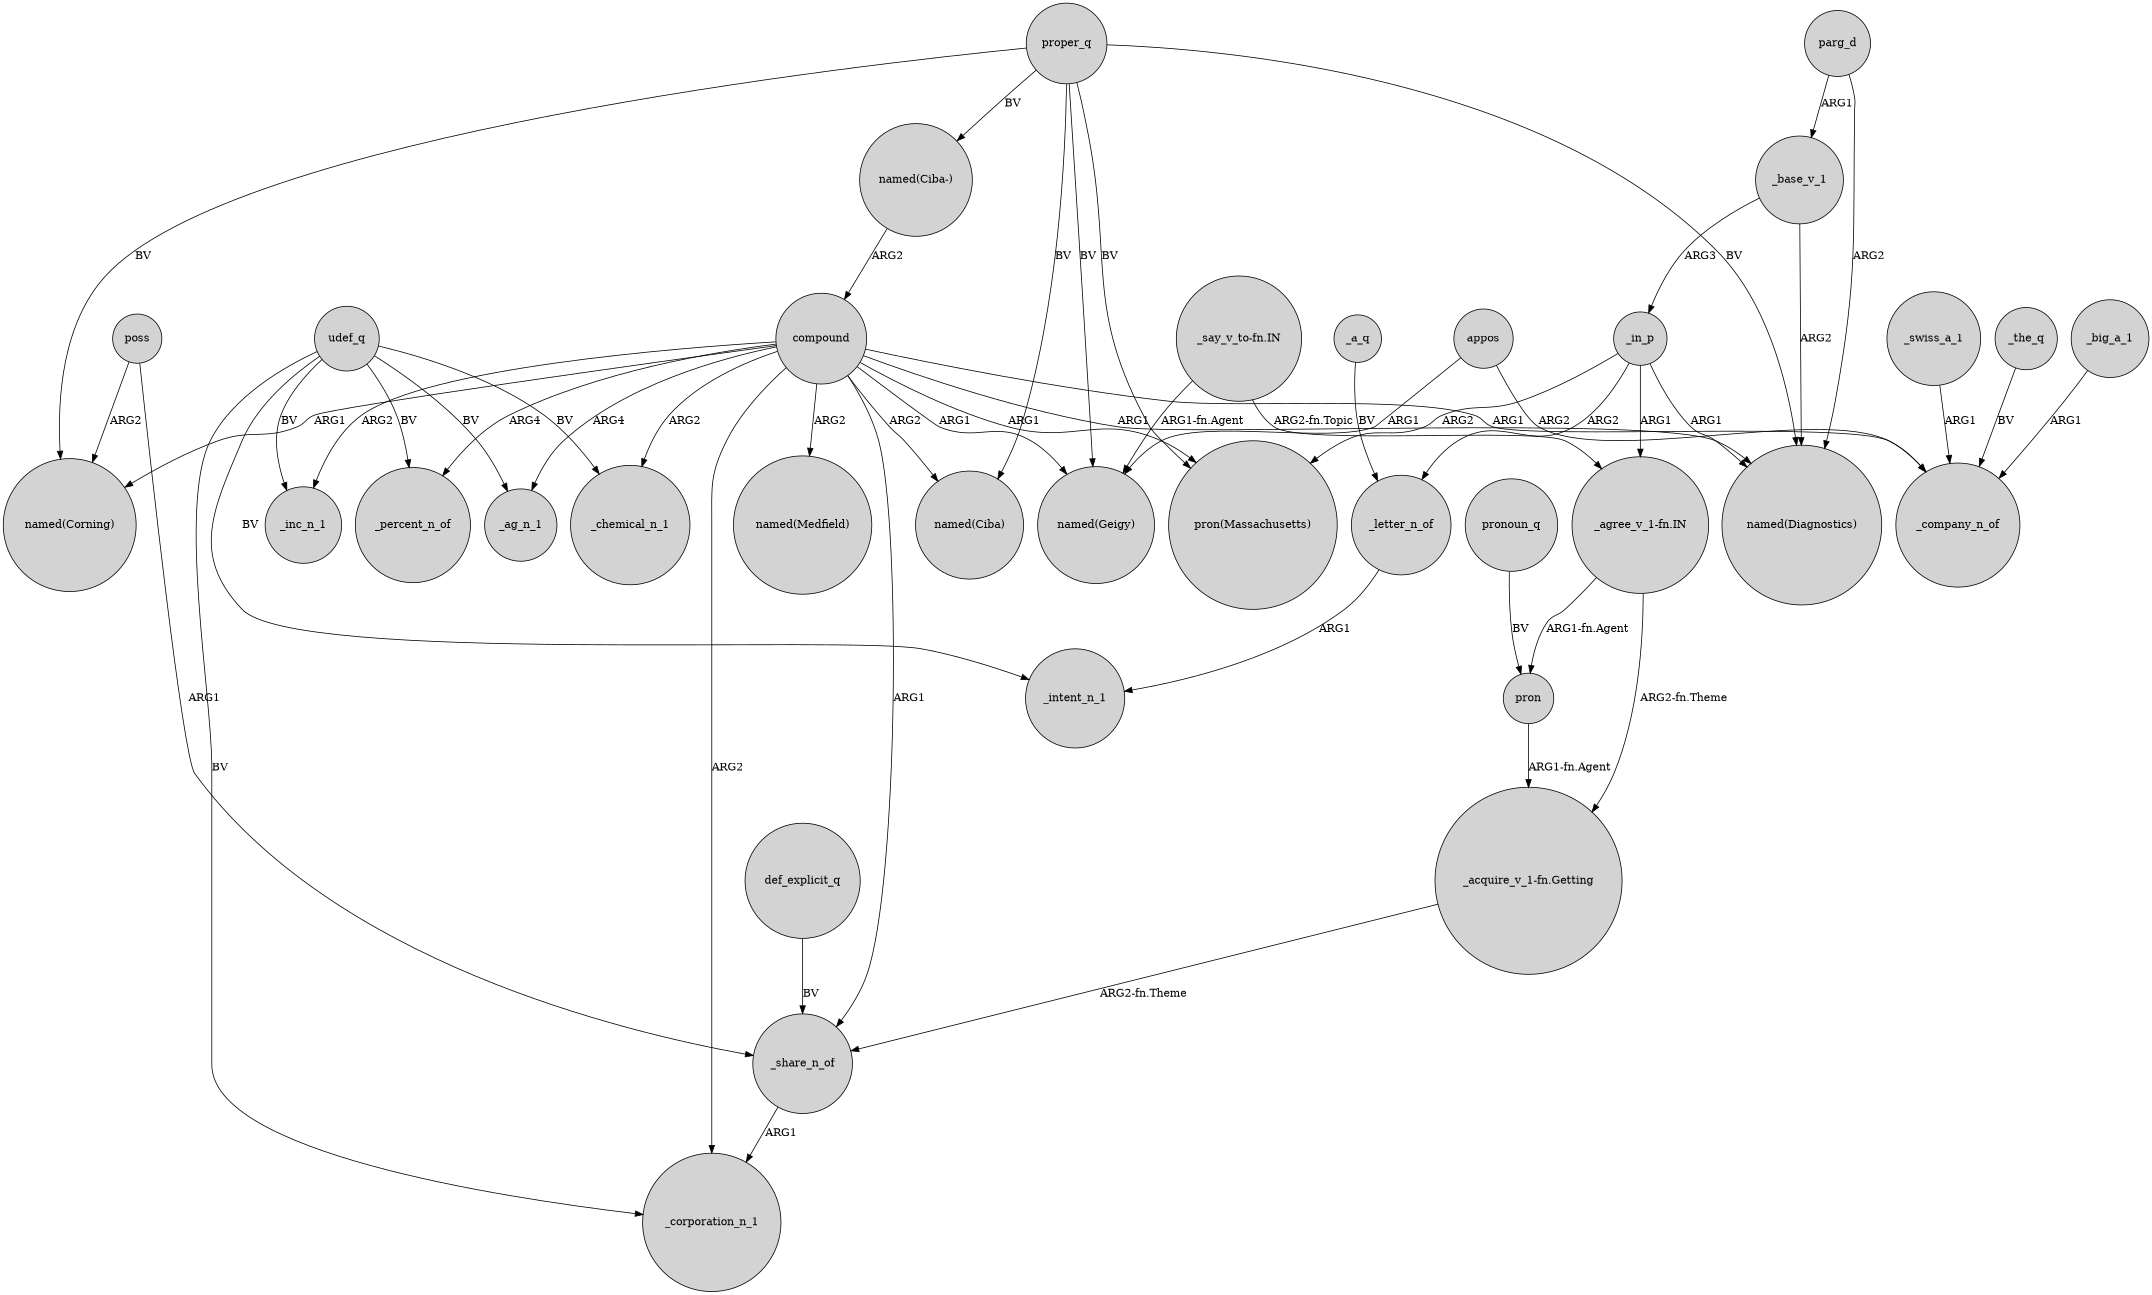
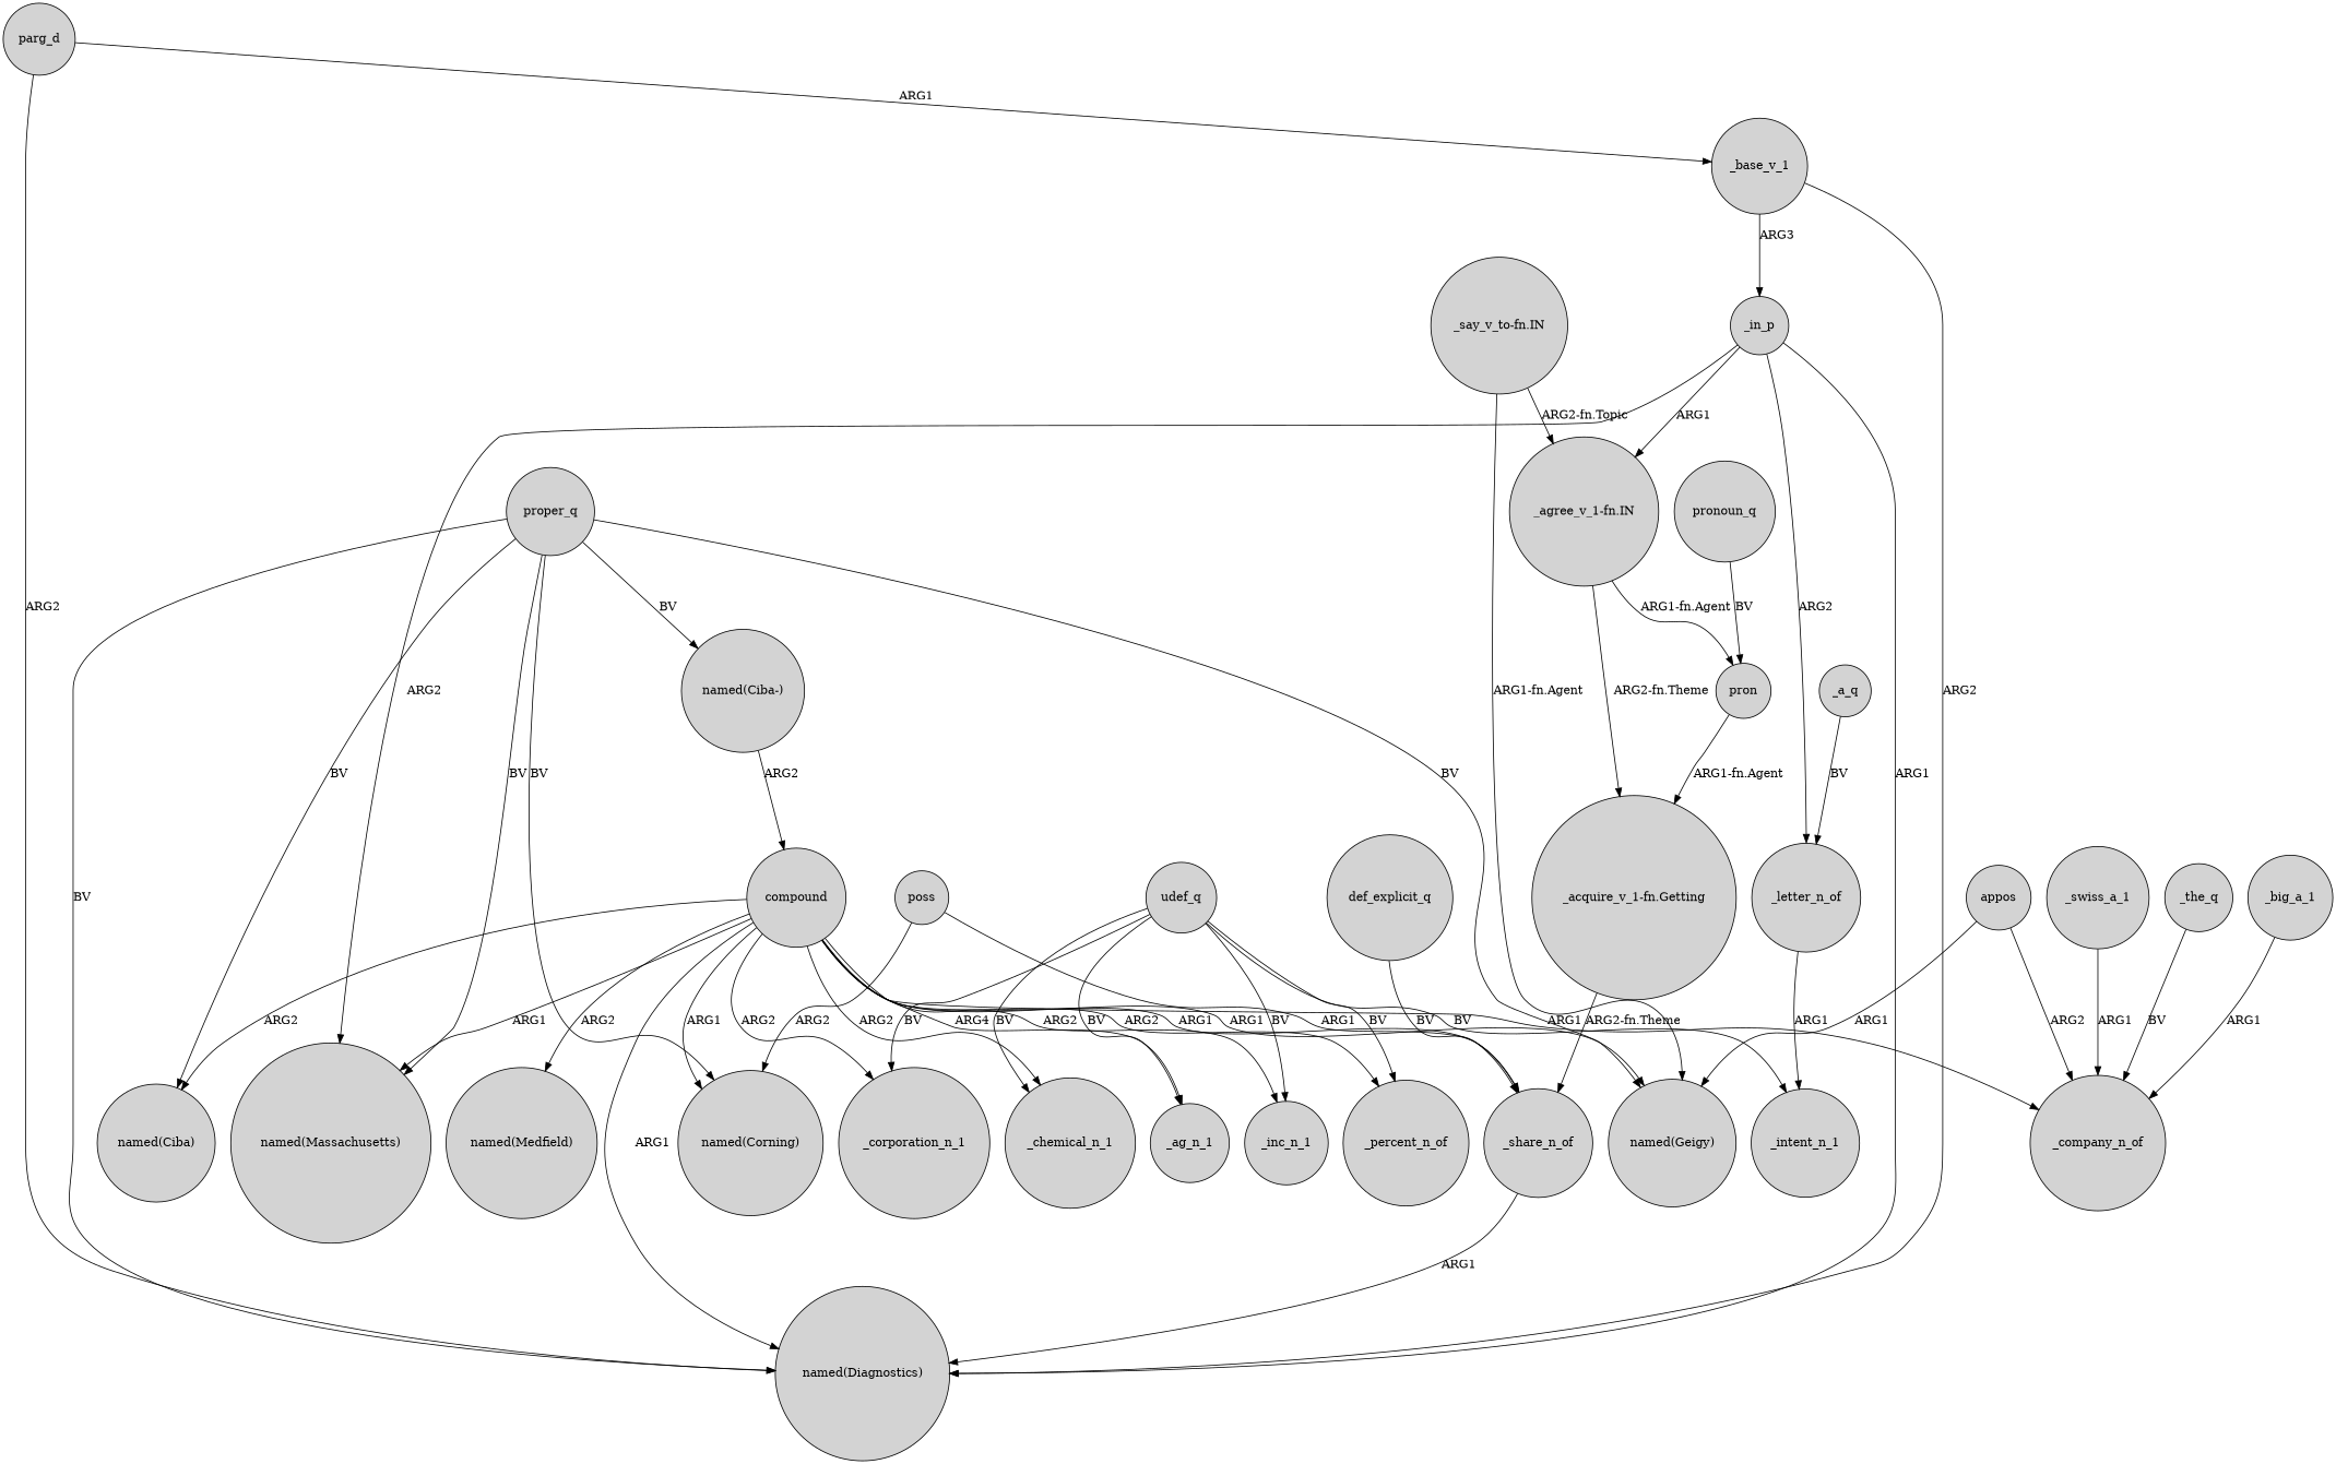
  digraph {
    node [shape=circle style=filled]
    proper_q
    "named(Corning)"
    "named(Geigy)"
    "named(Ciba)"
    "named(Diagnostics)"
-   "named(Massachusetts)" [label="pron(Massachusetts)"]
+   "named(Massachusetts)"
    "named(Ciba-)"
    compound
    udef_q
    _inc_n_1
    _corporation_n_1
    _ag_n_1
    _percent_n_of
    _chemical_n_1
    _intent_n_1
    _swiss_a_1
    _company_n_of
    "named(Medfield)"
    _share_n_of
    "_agree_v_1-fn.IN"
    pron
    "_acquire_v_1-fn.Getting"
    _base_v_1
    _in_p
    _letter_n_of
    "_say_v_to-fn.IN"
    _the_q
    _big_a_1
    pronoun_q
    poss
    appos
    parg_d
    _a_q
    def_explicit_q
    proper_q -> "named(Corning)" [label=BV]
    proper_q -> "named(Geigy)" [label=BV]
    proper_q -> "named(Ciba)" [label=BV]
    proper_q -> "named(Diagnostics)" [label=BV]
    proper_q -> "named(Massachusetts)" [label=BV]
    proper_q -> "named(Ciba-)" [label=BV]
    "named(Ciba-)" -> compound [label=ARG2]
    compound -> "named(Corning)" [label=ARG1]
    compound -> "named(Geigy)" [label=ARG1]
    compound -> "named(Ciba)" [label=ARG2]
    compound -> "named(Diagnostics)" [label=ARG1]
    compound -> "named(Massachusetts)" [label=ARG1]
    compound -> _inc_n_1 [label=ARG2]
    compound -> _corporation_n_1 [label=ARG2]
    compound -> _ag_n_1 [label=ARG4]
-   compound -> _percent_n_of [label=ARG4]
+   compound -> _percent_n_of [label=ARG2]
    compound -> _chemical_n_1 [label=ARG2]
    compound -> _company_n_of [label=ARG1]
    compound -> "named(Medfield)" [label=ARG2]
    compound -> _share_n_of [label=ARG1]
    udef_q -> _inc_n_1 [label=BV]
    udef_q -> _corporation_n_1 [label=BV]
    udef_q -> _ag_n_1 [label=BV]
    udef_q -> _percent_n_of [label=BV]
    udef_q -> _chemical_n_1 [label=BV]
    udef_q -> _intent_n_1 [label=BV]
    _swiss_a_1 -> _company_n_of [label=ARG1]
-   _share_n_of -> _corporation_n_1 [label=ARG1]
+   _share_n_of -> "named(Diagnostics)" [label=ARG1]
    "_agree_v_1-fn.IN" -> pron [label="ARG1-fn.Agent"]
    "_agree_v_1-fn.IN" -> "_acquire_v_1-fn.Getting" [label="ARG2-fn.Theme"]
    pron -> "_acquire_v_1-fn.Getting" [label="ARG1-fn.Agent"]
    "_acquire_v_1-fn.Getting" -> _share_n_of [label="ARG2-fn.Theme"]
    _base_v_1 -> "named(Diagnostics)" [label=ARG2]
    _base_v_1 -> _in_p [label=ARG3]
    _in_p -> "named(Diagnostics)" [label=ARG1]
    _in_p -> "named(Massachusetts)" [label=ARG2]
    _in_p -> "_agree_v_1-fn.IN" [label=ARG1]
    _in_p -> _letter_n_of [label=ARG2]
    _letter_n_of -> _intent_n_1 [label=ARG1]
    "_say_v_to-fn.IN" -> "named(Geigy)" [label="ARG1-fn.Agent"]
    "_say_v_to-fn.IN" -> "_agree_v_1-fn.IN" [label="ARG2-fn.Topic"]
    _the_q -> _company_n_of [label=BV]
    _big_a_1 -> _company_n_of [label=ARG1]
    pronoun_q -> pron [label=BV]
    poss -> "named(Corning)" [label=ARG2]
    poss -> _share_n_of [label=ARG1]
    appos -> "named(Geigy)" [label=ARG1]
    appos -> _company_n_of [label=ARG2]
    parg_d -> "named(Diagnostics)" [label=ARG2]
    parg_d -> _base_v_1 [label=ARG1]
    _a_q -> _letter_n_of [label=BV]
    def_explicit_q -> _share_n_of [label=BV]
  }
